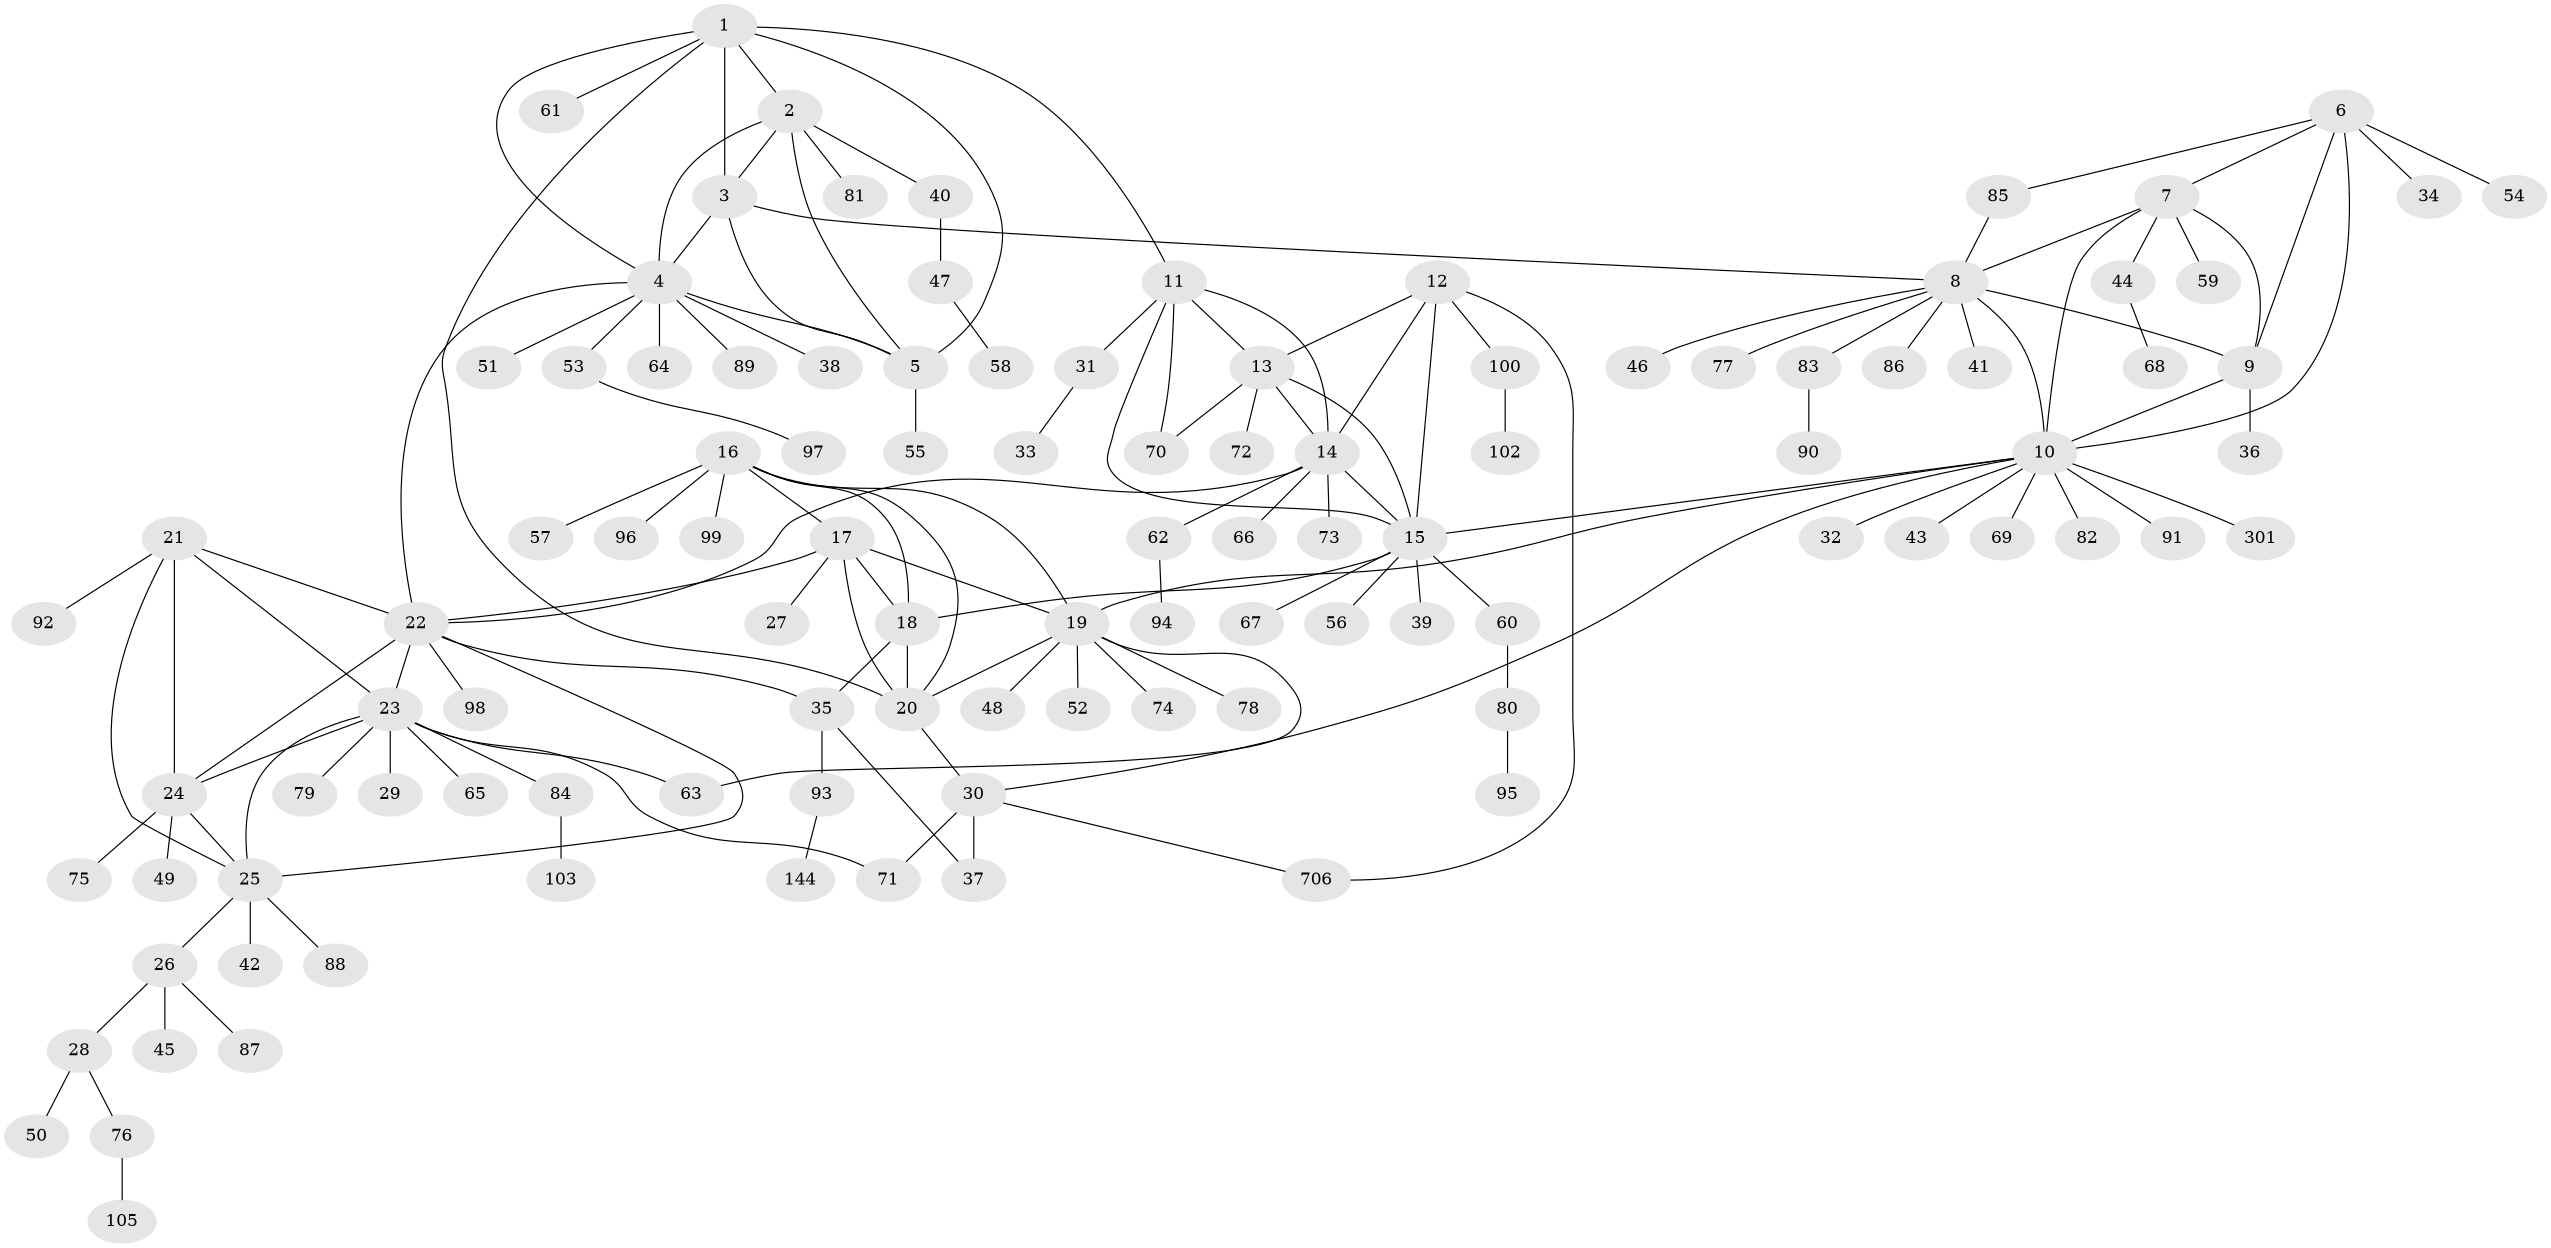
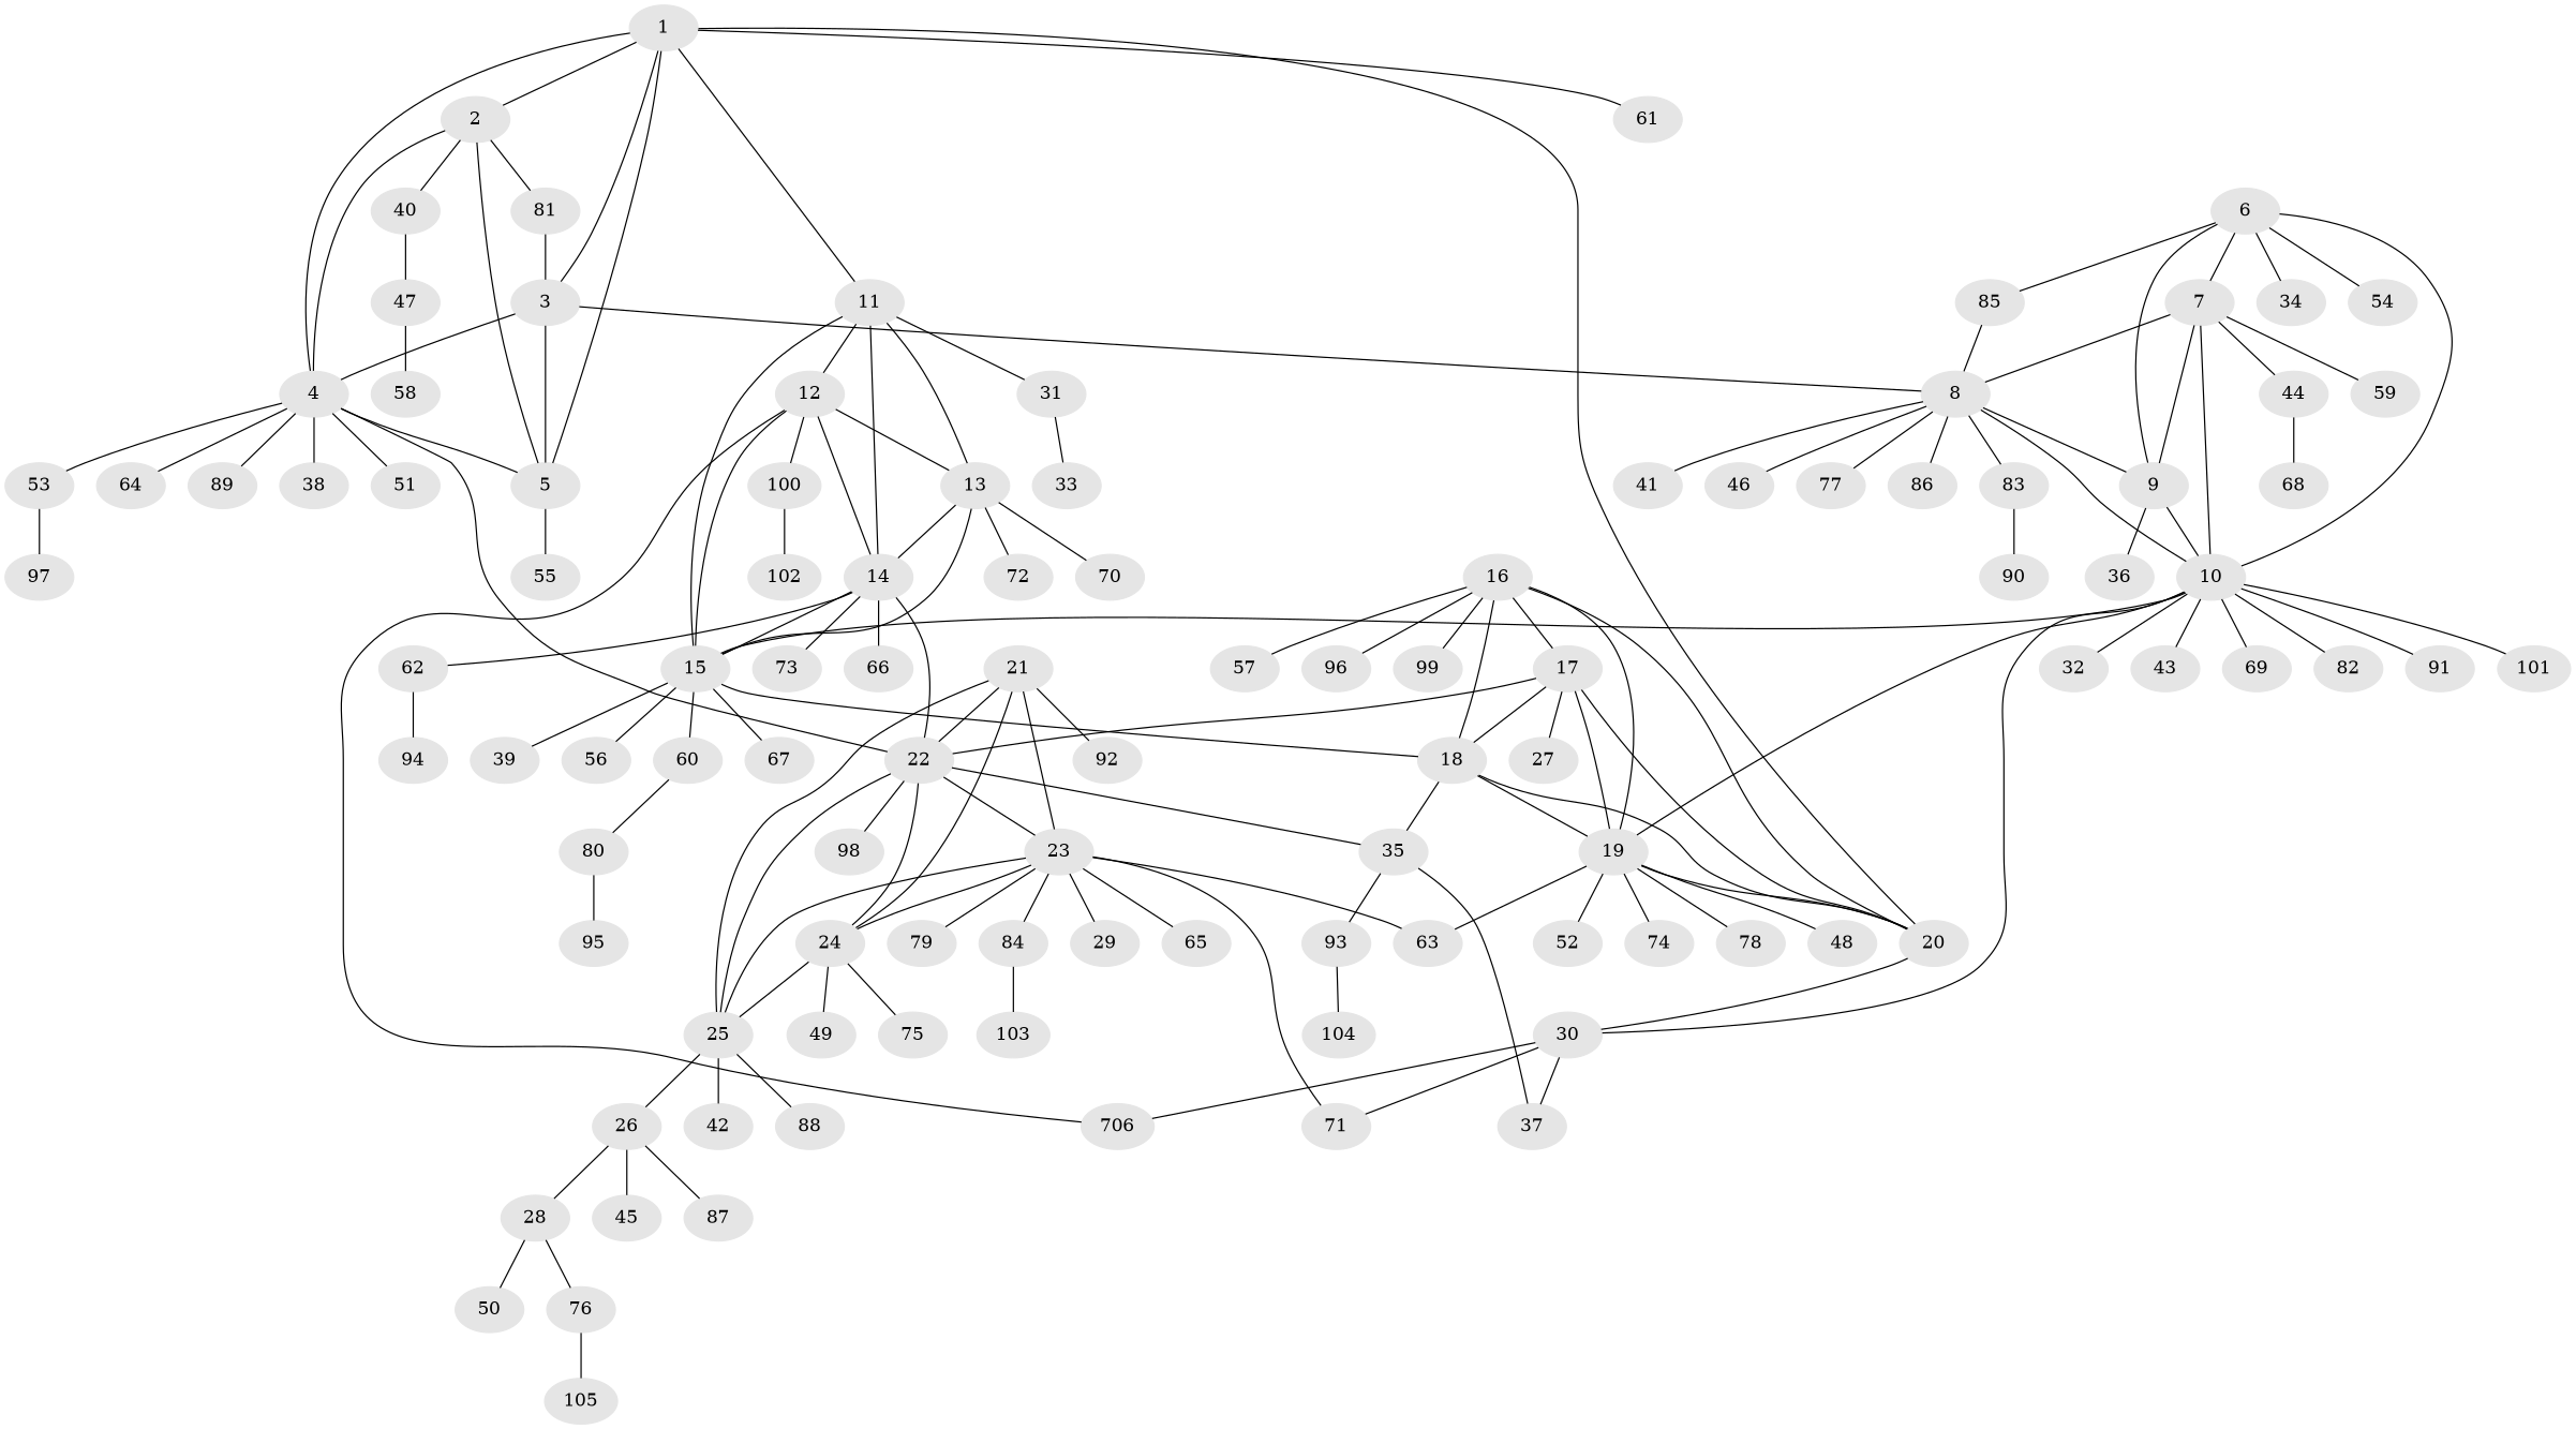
  graph {
    node [color=gray90 style=filled]
    1
    2
    3
    4
    5
    11
    20
    61
    40
    81
    8
    22
    38
    51
    53
    64
    89
    55
    15
    12
    13
    14
    31
    30
    47
    9
    10
    41
    46
    77
    83
    86
    25
    35
    23
    24
    98
    97
    6
    7
    34
    54
    85
    44
    59
    36
    19
    32
    43
    69
    82
    91
-   101 [label=301]
+   101
    68
    90
    18
    39
    56
    60
    67
    48
    52
    63
    74
    78
    26
    42
    88
    n69 [label=706]
    71
    37
    100
    70
    72
    62
    66
    73
    33
    102
    94
    80
    16
    17
    57
    96
    99
    27
    93
    21
    92
    29
    65
    79
    84
    49
    75
    103
    28
    45
    87
    50
    76
    105
-   104 [label=144]
+   104
    58
    95
    1 -- 2
    1 -- 3
    1 -- 4
    1 -- 5
    1 -- 11
    1 -- 20
    1 -- 61
-   2 -- 3
+   81 -- 3
    2 -- 4
    2 -- 5
    2 -- 40
    2 -- 81
    3 -- 4
    3 -- 5
    3 -- 8
    4 -- 5
    4 -- 22
    4 -- 38
    4 -- 51
    4 -- 53
    4 -- 64
    4 -- 89
    5 -- 55
    11 -- 15
-   11 -- 70
+   11 -- 12
    11 -- 13
    11 -- 14
    11 -- 31
    20 -- 30
    40 -- 47
    8 -- 9
    8 -- 10
    8 -- 41
    8 -- 46
    8 -- 77
    8 -- 83
    8 -- 86
    22 -- 25
    22 -- 35
    22 -- 23
    22 -- 24
    22 -- 98
    53 -- 97
    15 -- 18
    15 -- 39
    15 -- 56
    15 -- 60
    15 -- 67
    12 -- 15
    12 -- 13
    12 -- 14
    12 -- n69
    12 -- 100
    13 -- 15
    13 -- 14
    13 -- 70
    13 -- 72
    14 -- 22
    14 -- 15
    14 -- 62
    14 -- 66
    14 -- 73
    31 -- 33
    30 -- n69
    30 -- 71
    30 -- 37
    47 -- 58
    9 -- 10
    9 -- 36
    10 -- 15
    10 -- 30
    10 -- 19
    10 -- 32
    10 -- 43
    10 -- 69
    10 -- 82
    10 -- 91
    10 -- 101
    83 -- 90
    25 -- 26
    25 -- 42
    25 -- 88
    35 -- 37
    35 -- 93
    23 -- 25
    23 -- 24
    23 -- 63
    23 -- 71
    23 -- 29
    23 -- 65
    23 -- 79
    23 -- 84
    24 -- 25
    24 -- 49
    24 -- 75
    6 -- 9
    6 -- 10
    6 -- 7
    6 -- 34
    6 -- 54
    6 -- 85
    7 -- 8
    7 -- 9
    7 -- 10
    7 -- 44
    7 -- 59
    85 -- 8
    44 -- 68
    19 -- 20
    19 -- 48
    19 -- 52
    19 -- 63
    19 -- 74
    19 -- 78
    18 -- 20
    18 -- 35
+   18 -- 19
    60 -- 80
    26 -- 28
    26 -- 45
    26 -- 87
    100 -- 102
    62 -- 94
    80 -- 95
    16 -- 20
    16 -- 19
    16 -- 18
    16 -- 17
    16 -- 57
    16 -- 96
    16 -- 99
    17 -- 20
    17 -- 22
    17 -- 19
    17 -- 18
    17 -- 27
    93 -- 104
    21 -- 22
    21 -- 25
    21 -- 23
    21 -- 24
    21 -- 92
    84 -- 103
    28 -- 50
    28 -- 76
    76 -- 105
  }
